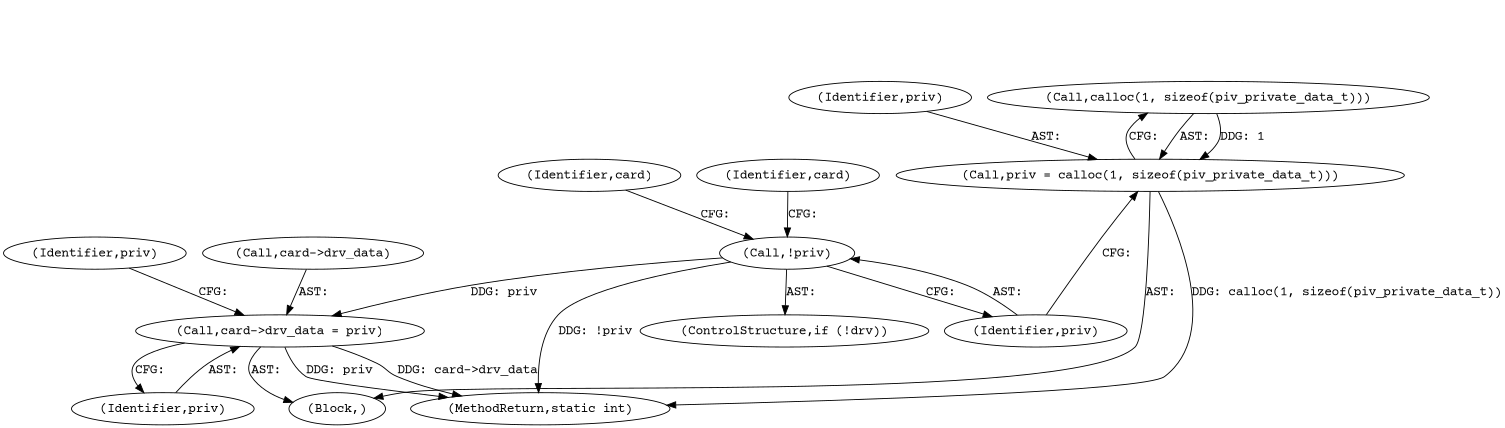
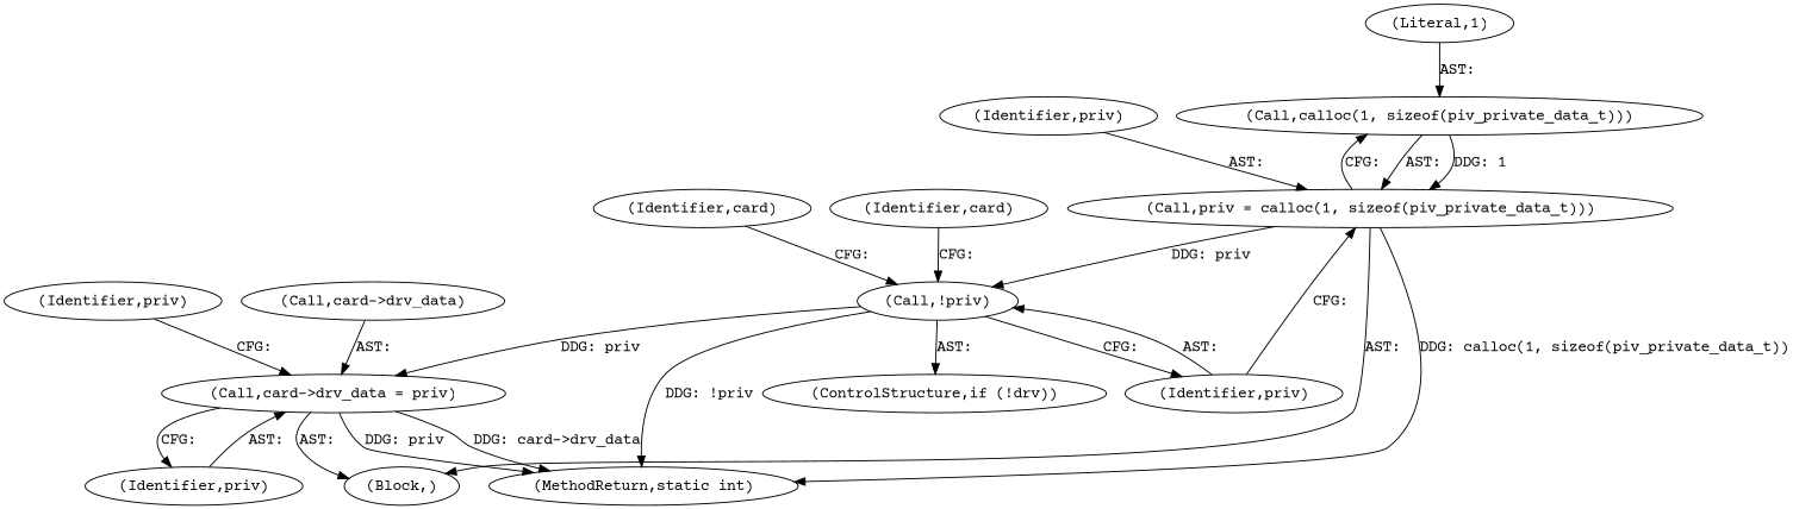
  digraph {
    fontname="Courier Prime"
    node [fontname="Courier Prime"]
    edge [fontname="Courier Prime"]
    n1 [label="(Call,calloc(1, sizeof(piv_private_data_t)))"]
    n2 [label="(Call,priv = calloc(1, sizeof(piv_private_data_t)))"]
    n3 [label="(Call,!priv)"]
    n4 [label="(Block,)"]
    n5 [label="(MethodReturn,static int)"]
    n6 [label="(Call,card->drv_data = priv)"]
    n7 [label="(ControlStructure,if (!drv))"]
    n8 [label="(Identifier,priv)"]
    n9 [label="(Identifier,priv)"]
    n10 [label="(Identifier,card)"]
    n11 [label="(Identifier,card)"]
    n12 [label="(Identifier,priv)"]
+   n13 [label="(Literal,1)"]
    n14 [label="(Identifier,priv)"]
    n15 [label="(Call,card->drv_data)"]
    n1 -> n2 [label="AST: "]
    n1 -> n2 [label="DDG: 1"]
    n2 -> n1 [label="CFG: "]
+   n2 -> n3 [label="DDG: priv"]
    n2 -> n4 [label="AST: "]
    n2 -> n5 [label="DDG: calloc(1, sizeof(piv_private_data_t))"]
    n3 -> n5 [label="DDG: !priv"]
    n3 -> n6 [label="DDG: priv"]
    n3 -> n7 [label="AST: "]
    n3 -> n8 [label="CFG: "]
    n6 -> n4 [label="AST: "]
    n6 -> n5 [label="DDG: card->drv_data"]
    n6 -> n5 [label="DDG: priv"]
    n6 -> n9 [label="CFG: "]
    n8 -> n2 [label="CFG: "]
    n8 -> n3 [label="AST: "]
    n9 -> n6 [label="AST: "]
    n10 -> n3 [label="CFG: "]
    n11 -> n3 [label="CFG: "]
    n12 -> n6 [label="CFG: "]
+   n13 -> n1 [label="AST: "]
    n14 -> n2 [label="AST: "]
    n15 -> n6 [label="AST: "]
  }
